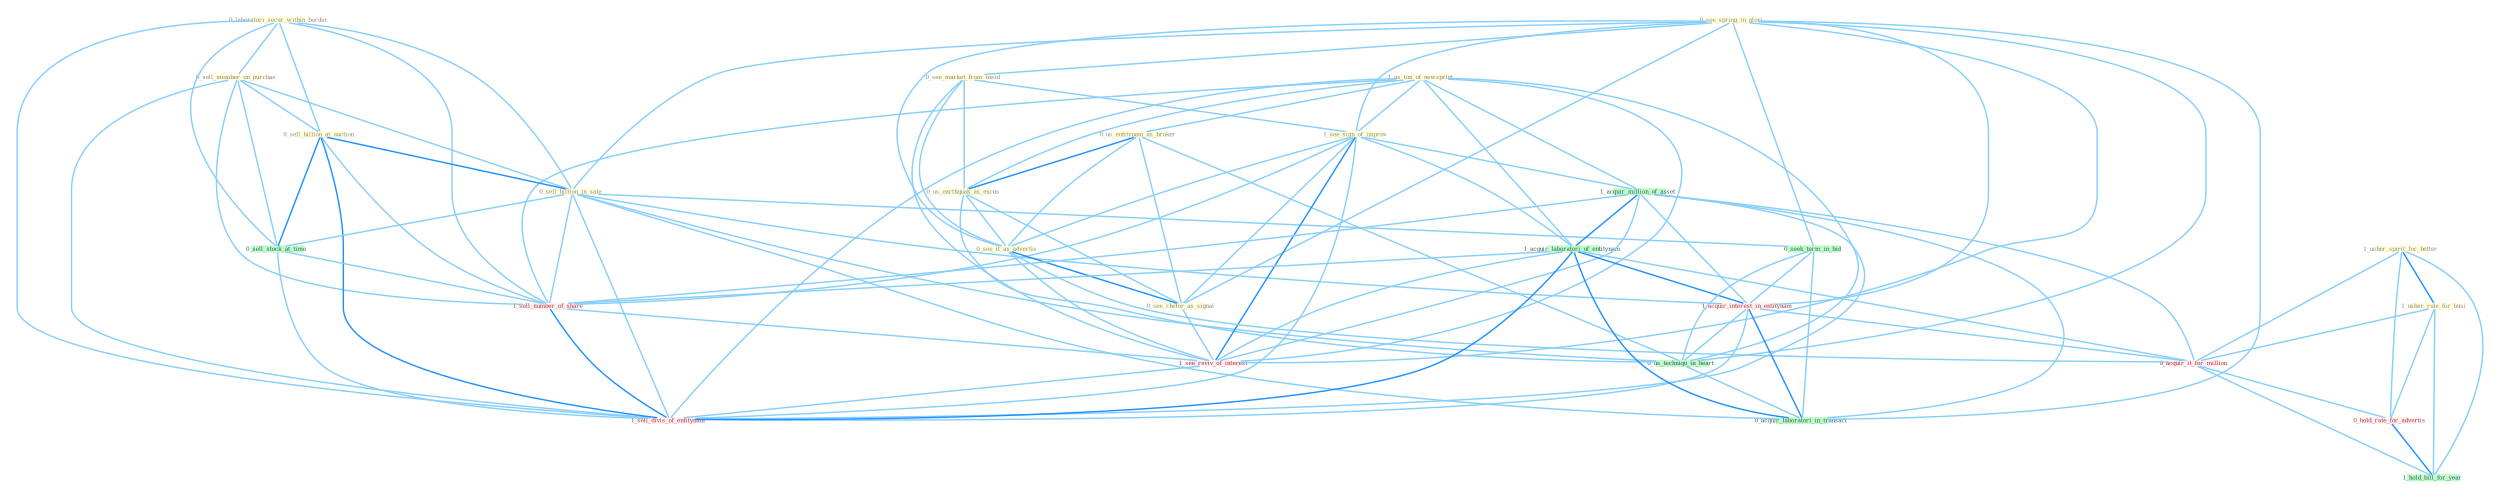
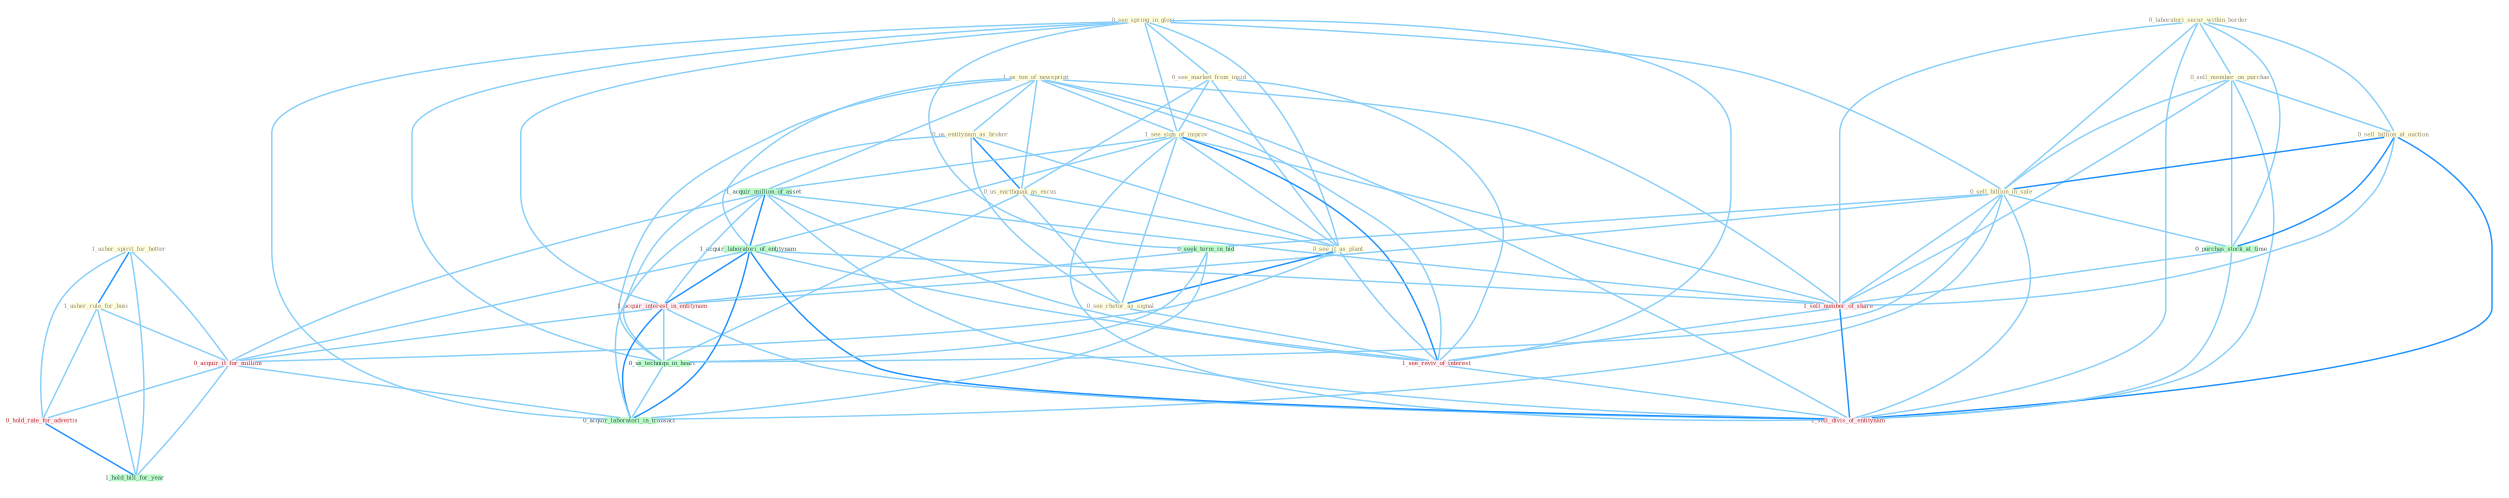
  graph {
    node [color="#ffffe0" fixedsize=true fontcolor="#8b7d6b" fontsize=4 shape=polygon style=filled]
    edge [color="#87cefa" w=1]
    n1 [height=.06 label="0_laboratori_secur_within_border" width=.5]
    "1_us_ton_of_newsprint " [height=.06 width=.5]
    "1_usher_spirit_for_better " [height=.06 width=.5]
    "0_sell_member_on_purchas " [height=.06 width=.5]
    "0_see_spring_in_glori " [height=.06 width=.5]
    "1_usher_rule_for_busi " [height=.06 width=.5]
    "0_sell_billion_at_auction " [height=.06 width=.5]
    "0_us_entitynam_as_broker " [height=.06 width=.5]
    "0_us_earthquak_as_excus " [height=.06 width=.5]
    "0_sell_billion_in_sale " [height=.06 width=.5]
    "0_see_market_from_insid " [height=.06 width=.5]
    "1_see_sign_of_improv " [height=.06 width=.5]
-   "0_see_it_as_plant " [height=.06 width=.5 label="0_see_it_as_advertis"]
+   "0_see_it_as_plant " [height=.06 width=.5]
    "0_see_rhetor_as_signal " [height=.06 width=.5]
    "1_acquir_interest_in_entitynam " [color="#fff0f5" fontcolor="#b22222" height=.06 width=.5]
    "0_acquir_it_for_million " [color="#fff0f5" fontcolor="#b22222" height=.06 width=.5]
    "0_hold_rate_for_advertis " [color="#fff0f5" fontcolor="#b22222" height=.06 width=.5]
    "1_sell_number_of_share " [color="#fff0f5" fontcolor="#b22222" height=.06 width=.5]
    "1_see_reviv_of_interest " [color="#fff0f5" fontcolor="#b22222" height=.06 width=.5]
    "1_sell_divis_of_entitynam " [color="#fff0f5" fontcolor="#b22222" height=.06 width=.5]
-   "0_sell_stock_at_time " [color="#BDFCC9" fontcolor="#2f4f4f" height=.06 width=.5]
+   "0_sell_stock_at_time " [color="#BDFCC9" fontcolor="#2f4f4f" height=.06 width=.5 label="0_purchas_stock_at_time"]
    "1_acquir_million_of_asset " [color="#BDFCC9" fontcolor="#2f4f4f" height=.06 width=.5]
    "1_acquir_laboratori_of_entitynam " [color="#BDFCC9" fontcolor="#2f4f4f" height=.06 width=.5]
    "0_us_techniqu_in_heart " [color="#BDFCC9" fontcolor="#2f4f4f" height=.06 width=.5]
    "1_hold_bill_for_year " [color="#BDFCC9" fontcolor="#2f4f4f" height=.06 width=.5]
    "0_seek_term_in_bid " [color="#BDFCC9" fontcolor="#2f4f4f" height=.06 width=.5]
    "0_acquir_laboratori_in_transact " [color="#BDFCC9" fontcolor="#2f4f4f" height=.06 width=.5]
    subgraph sub_1 {
      n1
      "1_us_ton_of_newsprint "
      "1_usher_spirit_for_better "
      "0_sell_member_on_purchas "
      "0_see_spring_in_glori "
      "1_usher_rule_for_busi "
      "0_sell_billion_at_auction "
      "0_us_entitynam_as_broker "
      "0_us_earthquak_as_excus "
      "0_sell_billion_in_sale "
      "0_see_market_from_insid "
      "1_see_sign_of_improv "
      "0_see_it_as_plant "
      "0_see_rhetor_as_signal "
    }
    subgraph sub_2 {
      "1_acquir_interest_in_entitynam "
      "0_acquir_it_for_million "
      "0_hold_rate_for_advertis "
      "1_sell_number_of_share "
      "1_see_reviv_of_interest "
      "1_sell_divis_of_entitynam "
    }
    n1 -- "0_sell_member_on_purchas "
    n1 -- "0_sell_billion_at_auction "
    n1 -- "0_sell_billion_in_sale "
    n1 -- "1_sell_number_of_share "
    n1 -- "1_sell_divis_of_entitynam "
    n1 -- "0_sell_stock_at_time "
    "1_us_ton_of_newsprint " -- "0_us_entitynam_as_broker "
    "1_us_ton_of_newsprint " -- "0_us_earthquak_as_excus "
    "1_us_ton_of_newsprint " -- "1_see_sign_of_improv "
    "1_us_ton_of_newsprint " -- "1_sell_number_of_share "
    "1_us_ton_of_newsprint " -- "1_see_reviv_of_interest "
    "1_us_ton_of_newsprint " -- "1_sell_divis_of_entitynam "
    "1_us_ton_of_newsprint " -- "1_acquir_million_of_asset "
    "1_us_ton_of_newsprint " -- "1_acquir_laboratori_of_entitynam "
    "1_us_ton_of_newsprint " -- "0_us_techniqu_in_heart "
    "1_usher_spirit_for_better " -- "1_usher_rule_for_busi " [color="#1e90ff" w=2]
    "1_usher_spirit_for_better " -- "0_acquir_it_for_million "
    "1_usher_spirit_for_better " -- "0_hold_rate_for_advertis "
    "1_usher_spirit_for_better " -- "1_hold_bill_for_year "
    "0_sell_member_on_purchas " -- "0_sell_billion_at_auction "
    "0_sell_member_on_purchas " -- "0_sell_billion_in_sale "
    "0_sell_member_on_purchas " -- "1_sell_number_of_share "
    "0_sell_member_on_purchas " -- "1_sell_divis_of_entitynam "
    "0_sell_member_on_purchas " -- "0_sell_stock_at_time "
    "0_see_spring_in_glori " -- "0_sell_billion_in_sale "
    "0_see_spring_in_glori " -- "0_see_market_from_insid "
    "0_see_spring_in_glori " -- "1_see_sign_of_improv "
    "0_see_spring_in_glori " -- "0_see_it_as_plant "
-   "0_see_spring_in_glori " -- "0_see_rhetor_as_signal "
    "0_see_spring_in_glori " -- "1_acquir_interest_in_entitynam "
    "0_see_spring_in_glori " -- "1_see_reviv_of_interest "
    "0_see_spring_in_glori " -- "0_us_techniqu_in_heart "
    "0_see_spring_in_glori " -- "0_seek_term_in_bid "
    "0_see_spring_in_glori " -- "0_acquir_laboratori_in_transact "
    "1_usher_rule_for_busi " -- "0_acquir_it_for_million "
    "1_usher_rule_for_busi " -- "0_hold_rate_for_advertis "
    "1_usher_rule_for_busi " -- "1_hold_bill_for_year "
    "0_sell_billion_at_auction " -- "0_sell_billion_in_sale " [color="#1e90ff" w=2]
    "0_sell_billion_at_auction " -- "1_sell_number_of_share "
    "0_sell_billion_at_auction " -- "1_sell_divis_of_entitynam " [color="#1e90ff"]
    "0_sell_billion_at_auction " -- "0_sell_stock_at_time " [color="#1e90ff" w=2]
    "0_us_entitynam_as_broker " -- "0_us_earthquak_as_excus " [color="#1e90ff" w=2]
    "0_us_entitynam_as_broker " -- "0_see_it_as_plant "
    "0_us_entitynam_as_broker " -- "0_see_rhetor_as_signal "
    "0_us_entitynam_as_broker " -- "0_us_techniqu_in_heart "
    "0_us_earthquak_as_excus " -- "0_see_it_as_plant "
    "0_us_earthquak_as_excus " -- "0_see_rhetor_as_signal "
    "0_us_earthquak_as_excus " -- "0_us_techniqu_in_heart "
    "0_sell_billion_in_sale " -- "1_acquir_interest_in_entitynam "
    "0_sell_billion_in_sale " -- "1_sell_number_of_share "
    "0_sell_billion_in_sale " -- "1_sell_divis_of_entitynam "
    "0_sell_billion_in_sale " -- "0_sell_stock_at_time "
    "0_sell_billion_in_sale " -- "0_us_techniqu_in_heart "
    "0_sell_billion_in_sale " -- "0_seek_term_in_bid "
    "0_sell_billion_in_sale " -- "0_acquir_laboratori_in_transact "
    "0_see_market_from_insid " -- "0_us_earthquak_as_excus "
    "0_see_market_from_insid " -- "1_see_sign_of_improv "
    "0_see_market_from_insid " -- "0_see_it_as_plant "
    "0_see_market_from_insid " -- "1_see_reviv_of_interest "
    "1_see_sign_of_improv " -- "0_see_it_as_plant "
    "1_see_sign_of_improv " -- "0_see_rhetor_as_signal "
    "1_see_sign_of_improv " -- "1_sell_number_of_share "
    "1_see_sign_of_improv " -- "1_see_reviv_of_interest " [color="#1e90ff" w=2]
    "1_see_sign_of_improv " -- "1_sell_divis_of_entitynam "
    "1_see_sign_of_improv " -- "1_acquir_million_of_asset "
    "1_see_sign_of_improv " -- "1_acquir_laboratori_of_entitynam "
    "0_see_it_as_plant " -- "0_see_rhetor_as_signal " [color="#1e90ff" w=2]
    "0_see_it_as_plant " -- "0_acquir_it_for_million "
    "0_see_it_as_plant " -- "1_see_reviv_of_interest "
    "0_see_rhetor_as_signal " -- "1_see_reviv_of_interest "
    "1_acquir_interest_in_entitynam " -- "0_acquir_it_for_million "
    "1_acquir_interest_in_entitynam " -- "1_sell_divis_of_entitynam "
    "1_acquir_interest_in_entitynam " -- "0_us_techniqu_in_heart "
    "1_acquir_interest_in_entitynam " -- "0_acquir_laboratori_in_transact " [color="#1e90ff" w=2]
    "0_acquir_it_for_million " -- "0_hold_rate_for_advertis "
    "0_acquir_it_for_million " -- "1_hold_bill_for_year "
+   "0_acquir_it_for_million " -- "0_acquir_laboratori_in_transact "
    "0_hold_rate_for_advertis " -- "1_hold_bill_for_year " [color="#1e90ff" w=2]
    "1_sell_number_of_share " -- "1_see_reviv_of_interest "
    "1_sell_number_of_share " -- "1_sell_divis_of_entitynam " [color="#1e90ff" w=2]
    "1_see_reviv_of_interest " -- "1_sell_divis_of_entitynam "
    "0_sell_stock_at_time " -- "1_sell_number_of_share "
    "0_sell_stock_at_time " -- "1_sell_divis_of_entitynam "
    "1_acquir_million_of_asset " -- "1_acquir_interest_in_entitynam "
    "1_acquir_million_of_asset " -- "0_acquir_it_for_million "
    "1_acquir_million_of_asset " -- "1_sell_number_of_share "
    "1_acquir_million_of_asset " -- "1_see_reviv_of_interest "
    "1_acquir_million_of_asset " -- "1_sell_divis_of_entitynam "
    "1_acquir_million_of_asset " -- "1_acquir_laboratori_of_entitynam " [color="#1e90ff" w=2]
    "1_acquir_million_of_asset " -- "0_acquir_laboratori_in_transact "
    "1_acquir_laboratori_of_entitynam " -- "1_acquir_interest_in_entitynam " [color="#1e90ff" w=2]
    "1_acquir_laboratori_of_entitynam " -- "0_acquir_it_for_million "
    "1_acquir_laboratori_of_entitynam " -- "1_sell_number_of_share "
    "1_acquir_laboratori_of_entitynam " -- "1_see_reviv_of_interest "
    "1_acquir_laboratori_of_entitynam " -- "1_sell_divis_of_entitynam " [color="#1e90ff" w=2]
    "1_acquir_laboratori_of_entitynam " -- "0_acquir_laboratori_in_transact " [color="#1e90ff" w=2]
    "0_us_techniqu_in_heart " -- "0_acquir_laboratori_in_transact "
    "0_seek_term_in_bid " -- "1_acquir_interest_in_entitynam "
    "0_seek_term_in_bid " -- "0_us_techniqu_in_heart "
    "0_seek_term_in_bid " -- "0_acquir_laboratori_in_transact "
  }
